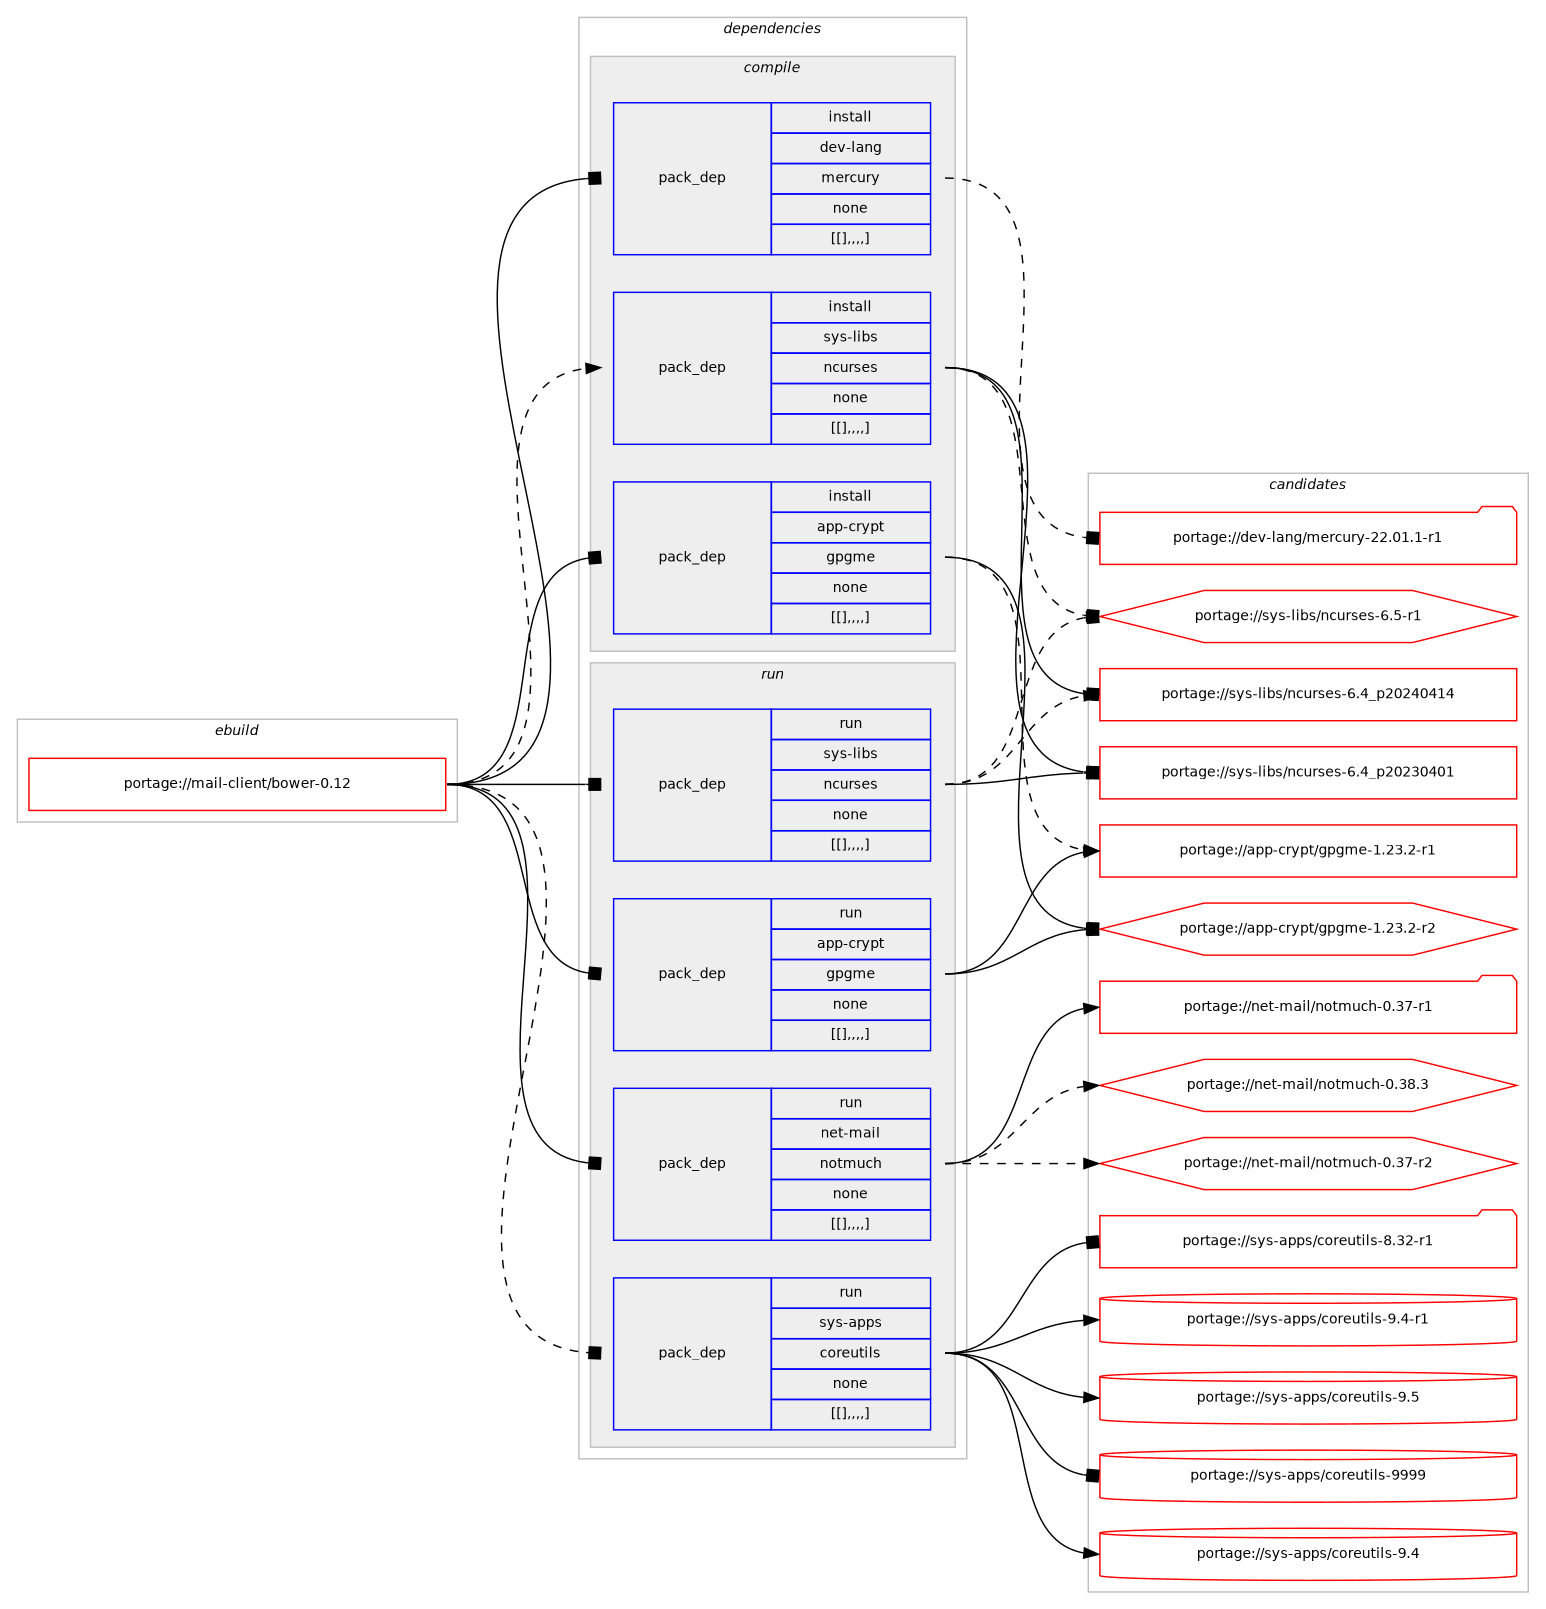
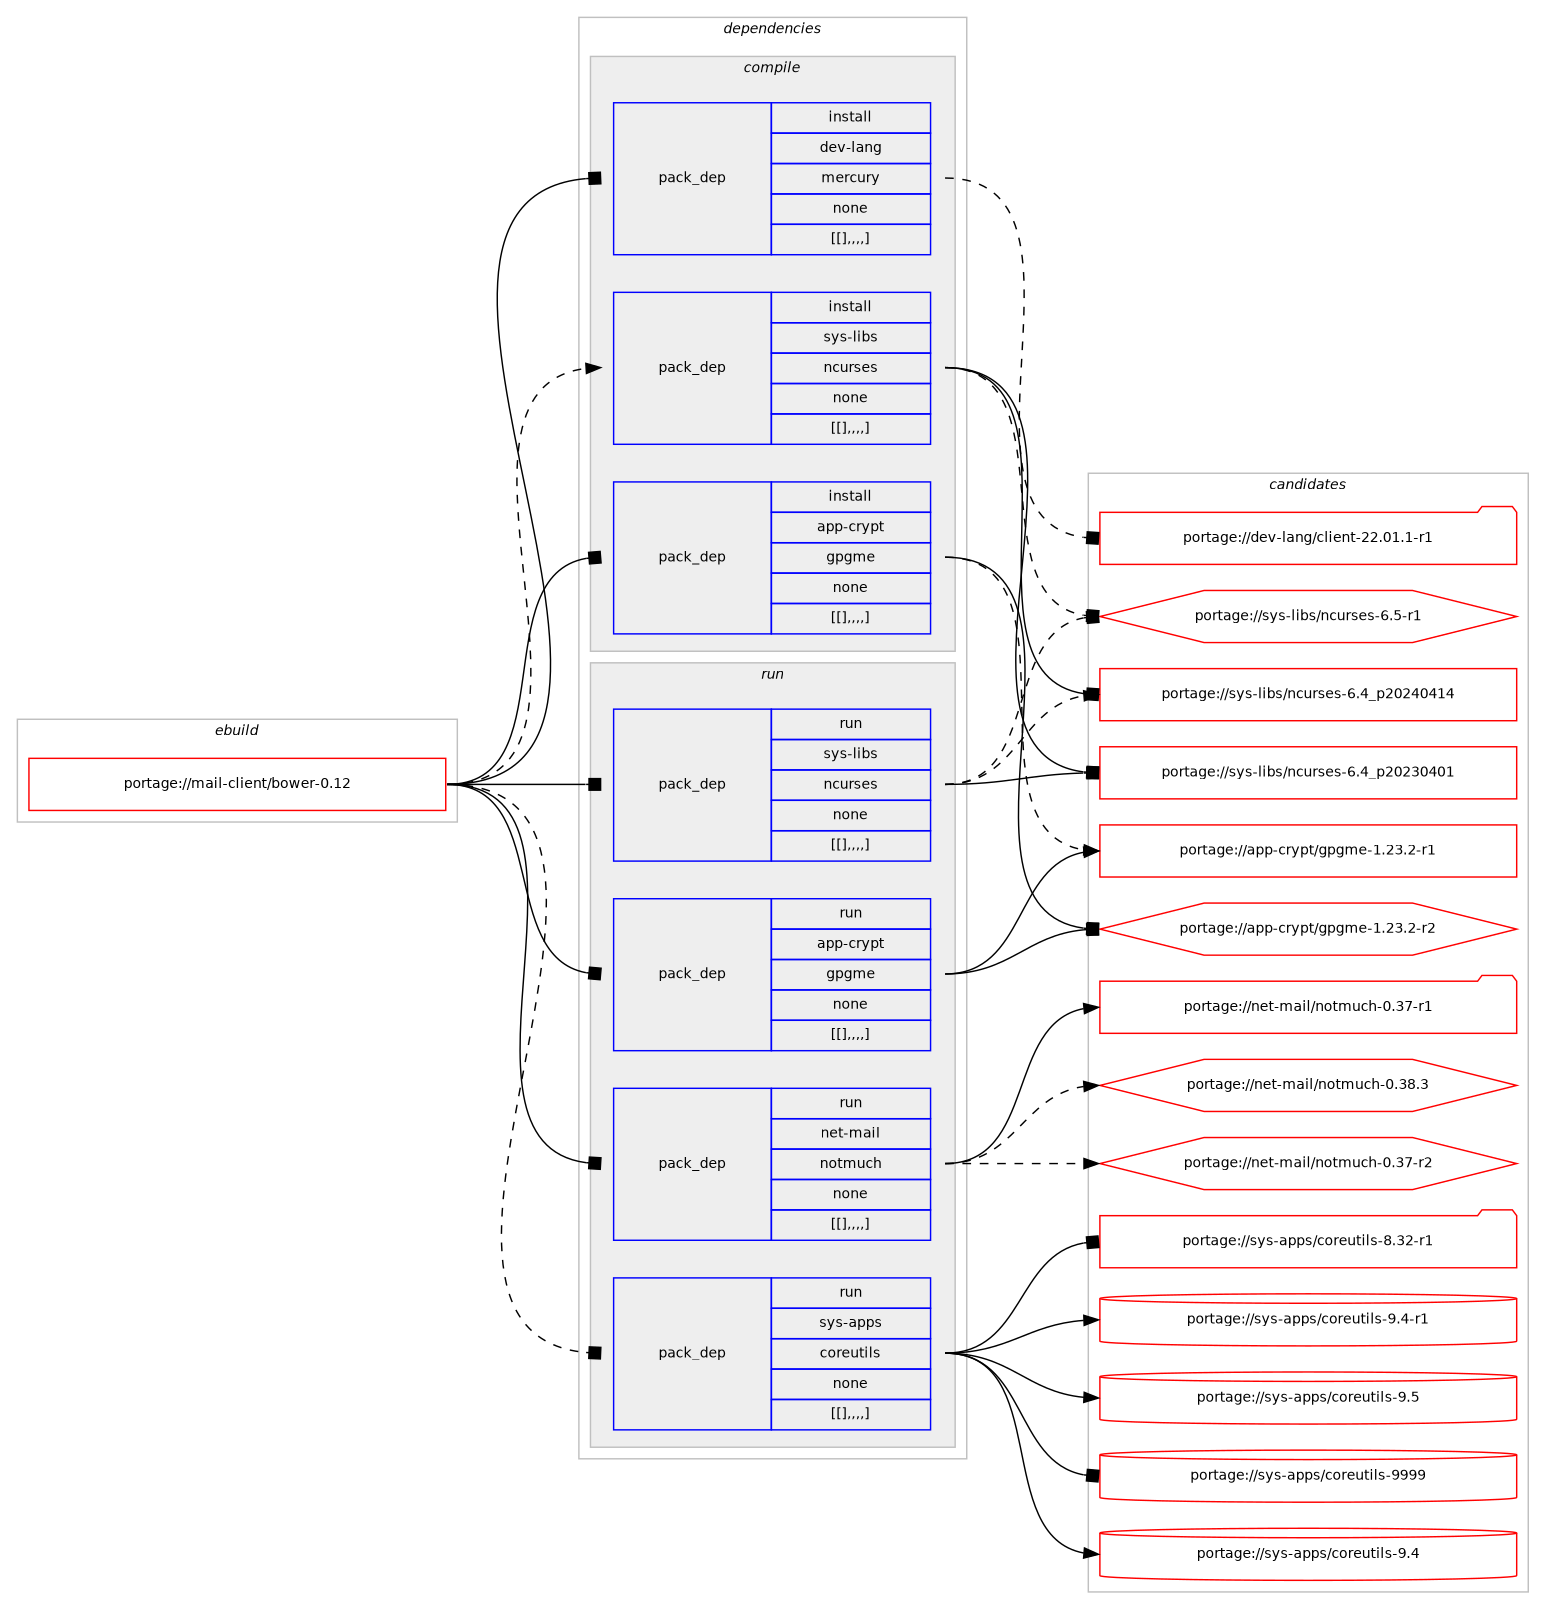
  digraph {
    compound=true
    concentrate=true
    fontname=Helvetica
    fontsize=10
    newrank=true
    rankdir=LR
    ranksep=1.5
    node [color=red fontname=Helvetica fontsize=10 shape=none]
    edge [arrowhead=box headport=w style=solid tailport=e weight=100]
    n1 [label="portage://mail-client/bower-0.12" shape=box width=4]
    n2 [color=blue label=<<TABLE BORDER="0" CELLBORDER="1" CELLSPACING="0" CELLPADDING="4" WIDTH="220"><TR><TD ROWSPAN="6" CELLPADDING="30">pack_dep</TD></TR><TR><TD WIDTH="110">install</TD></TR><TR><TD>app-crypt</TD></TR><TR><TD>gpgme</TD></TR><TR><TD>none</TD></TR><TR><TD>[[],,,,]</TD></TR></TABLE>>]
    n3 [color=blue label=<<TABLE BORDER="0" CELLBORDER="1" CELLSPACING="0" CELLPADDING="4" WIDTH="220"><TR><TD ROWSPAN="6" CELLPADDING="30">pack_dep</TD></TR><TR><TD WIDTH="110">install</TD></TR><TR><TD>dev-lang</TD></TR><TR><TD>mercury</TD></TR><TR><TD>none</TD></TR><TR><TD>[[],,,,]</TD></TR></TABLE>>]
    n4 [color=blue label=<<TABLE BORDER="0" CELLBORDER="1" CELLSPACING="0" CELLPADDING="4" WIDTH="220"><TR><TD ROWSPAN="6" CELLPADDING="30">pack_dep</TD></TR><TR><TD WIDTH="110">install</TD></TR><TR><TD>sys-libs</TD></TR><TR><TD>ncurses</TD></TR><TR><TD>none</TD></TR><TR><TD>[[],,,,]</TD></TR></TABLE>>]
    n5 [color=blue label=<<TABLE BORDER="0" CELLBORDER="1" CELLSPACING="0" CELLPADDING="4" WIDTH="220"><TR><TD ROWSPAN="6" CELLPADDING="30">pack_dep</TD></TR><TR><TD WIDTH="110">run</TD></TR><TR><TD>app-crypt</TD></TR><TR><TD>gpgme</TD></TR><TR><TD>none</TD></TR><TR><TD>[[],,,,]</TD></TR></TABLE>>]
    n6 [color=blue label=<<TABLE BORDER="0" CELLBORDER="1" CELLSPACING="0" CELLPADDING="4" WIDTH="220"><TR><TD ROWSPAN="6" CELLPADDING="30">pack_dep</TD></TR><TR><TD WIDTH="110">run</TD></TR><TR><TD>net-mail</TD></TR><TR><TD>notmuch</TD></TR><TR><TD>none</TD></TR><TR><TD>[[],,,,]</TD></TR></TABLE>>]
    n7 [color=blue label=<<TABLE BORDER="0" CELLBORDER="1" CELLSPACING="0" CELLPADDING="4" WIDTH="220"><TR><TD ROWSPAN="6" CELLPADDING="30">pack_dep</TD></TR><TR><TD WIDTH="110">run</TD></TR><TR><TD>sys-apps</TD></TR><TR><TD>coreutils</TD></TR><TR><TD>none</TD></TR><TR><TD>[[],,,,]</TD></TR></TABLE>>]
    n8 [color=blue label=<<TABLE BORDER="0" CELLBORDER="1" CELLSPACING="0" CELLPADDING="4" WIDTH="220"><TR><TD ROWSPAN="6" CELLPADDING="30">pack_dep</TD></TR><TR><TD WIDTH="110">run</TD></TR><TR><TD>sys-libs</TD></TR><TR><TD>ncurses</TD></TR><TR><TD>none</TD></TR><TR><TD>[[],,,,]</TD></TR></TABLE>>]
    n9 [label="portage://app-crypt/gpgme-1.23.2-r2" shape=hexagon width=4]
    n10 [label="portage://app-crypt/gpgme-1.23.2-r1" shape=box width=4]
-   n11 [label="portage://dev-lang/mercury-22.01.1-r1" shape=folder width=4]
+   n11 [label="portage://dev-lang/client-22.01.1-r1" shape=folder width=4]
    n12 [label="portage://sys-libs/ncurses-6.5-r1" shape=hexagon width=4]
    n13 [label="portage://sys-libs/ncurses-6.4_p20240414" shape=box width=4]
    n14 [label="portage://sys-libs/ncurses-6.4_p20230401" shape=box width=4]
    n15 [label="portage://net-mail/notmuch-0.38.3" shape=hexagon width=4]
    n16 [label="portage://net-mail/notmuch-0.37-r2" shape=hexagon width=4]
    n17 [label="portage://net-mail/notmuch-0.37-r1" shape=folder width=4]
    n18 [label="portage://sys-apps/coreutils-9999" shape=cylinder width=4]
    n19 [label="portage://sys-apps/coreutils-9.5" shape=cylinder width=4]
    n20 [label="portage://sys-apps/coreutils-9.4-r1" shape=cylinder width=4]
    n21 [label="portage://sys-apps/coreutils-9.4" shape=cylinder width=4]
    n22 [label="portage://sys-apps/coreutils-8.32-r1" shape=folder width=4]
    subgraph cluster_1 {
      color=gray
      label=<<i>ebuild</i>>
      n1
    }
    subgraph cluster_2 {
      color=gray
      label=<<i>dependencies</i>>
      subgraph cluster_3 {
        color=gray
        fillcolor="#eeeeee"
        label=<<i>compile</i>>
        style=filled
        subgraph sub_4 {
          color=gray
          fillcolor="#eeeeee"
          label=<<i>compile</i>>
          style=filled
          n2
        }
        subgraph sub_5 {
          color=gray
          fillcolor="#eeeeee"
          label=<<i>compile</i>>
          style=filled
          n3
        }
        subgraph sub_6 {
          color=gray
          fillcolor="#eeeeee"
          label=<<i>compile</i>>
          style=filled
          n4
        }
      }
      subgraph cluster_7 {
        color=gray
        fillcolor="#eeeeee"
        label=<<i>compile and run</i>>
        style=filled
      }
      subgraph cluster_8 {
        color=gray
        fillcolor="#eeeeee"
        label=<<i>run</i>>
        style=filled
        subgraph sub_9 {
          color=gray
          fillcolor="#eeeeee"
          label=<<i>run</i>>
          style=filled
          n5
        }
        subgraph sub_10 {
          color=gray
          fillcolor="#eeeeee"
          label=<<i>run</i>>
          style=filled
          n6
        }
        subgraph sub_11 {
          color=gray
          fillcolor="#eeeeee"
          label=<<i>run</i>>
          style=filled
          n7
        }
        subgraph sub_12 {
          color=gray
          fillcolor="#eeeeee"
          label=<<i>run</i>>
          style=filled
          n8
        }
      }
    }
    subgraph cluster_13 {
      color=gray
      label=<<i>candidates</i>>
      rank=same
      subgraph sub_14 {
        color=black
        label=<<i>candidates</i>>
        nodesep=1
        rank=same
        n9
        n10
      }
      subgraph sub_15 {
        color=black
        label=<<i>candidates</i>>
        nodesep=1
        rank=same
        n11
      }
      subgraph sub_16 {
        color=black
        label=<<i>candidates</i>>
        nodesep=1
        rank=same
        n12
        n13
        n14
      }
      subgraph sub_17 {
        color=black
        label=<<i>candidates</i>>
        nodesep=1
        rank=same
        n9
        n10
      }
      subgraph sub_18 {
        color=black
        label=<<i>candidates</i>>
        nodesep=1
        rank=same
        n15
        n16
        n17
      }
      subgraph sub_19 {
        color=black
        label=<<i>candidates</i>>
        nodesep=1
        rank=same
        n18
        n19
        n20
        n21
        n22
      }
      subgraph sub_20 {
        color=black
        label=<<i>candidates</i>>
        nodesep=1
        rank=same
        n12
        n13
        n14
      }
    }
    n1 -> n2 [weight=20]
    n1 -> n3 [weight=20]
    n1 -> n4 [arrowhead=normal style=dashed weight=20]
    n1 -> n5 [weight=20]
    n1 -> n6 [weight=20]
    n1 -> n7 [style=dashed weight=20]
    n1 -> n8 [weight=20]
    n2 -> n9
    n2 -> n10 [arrowhead=normal style=dashed]
    n3 -> n11 [style=dashed]
    n4 -> n12 [style=dashed]
    n4 -> n13
    n4 -> n14
    n5 -> n9
    n5 -> n10 [arrowhead=normal]
    n6 -> n15 [arrowhead=normal style=dashed]
    n6 -> n16 [arrowhead=normal style=dashed]
    n6 -> n17 [arrowhead=normal]
    n7 -> n18
    n7 -> n19 [arrowhead=normal]
    n7 -> n20 [arrowhead=normal]
    n7 -> n21 [arrowhead=normal]
    n7 -> n22
    n8 -> n12 [style=dashed]
    n8 -> n13 [arrowhead=normal style=dashed]
    n8 -> n14
  }
